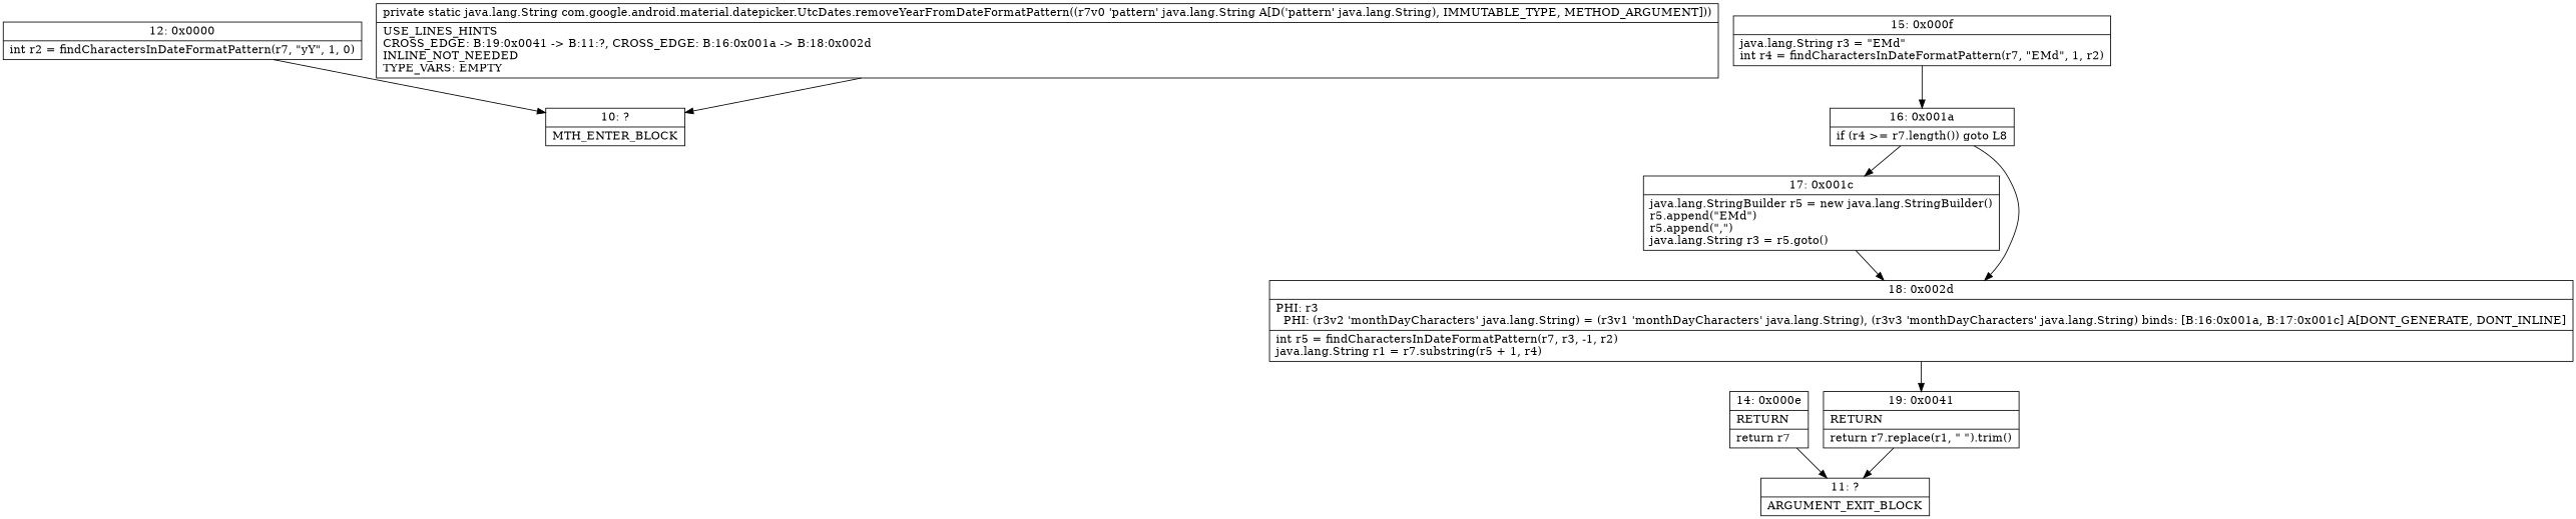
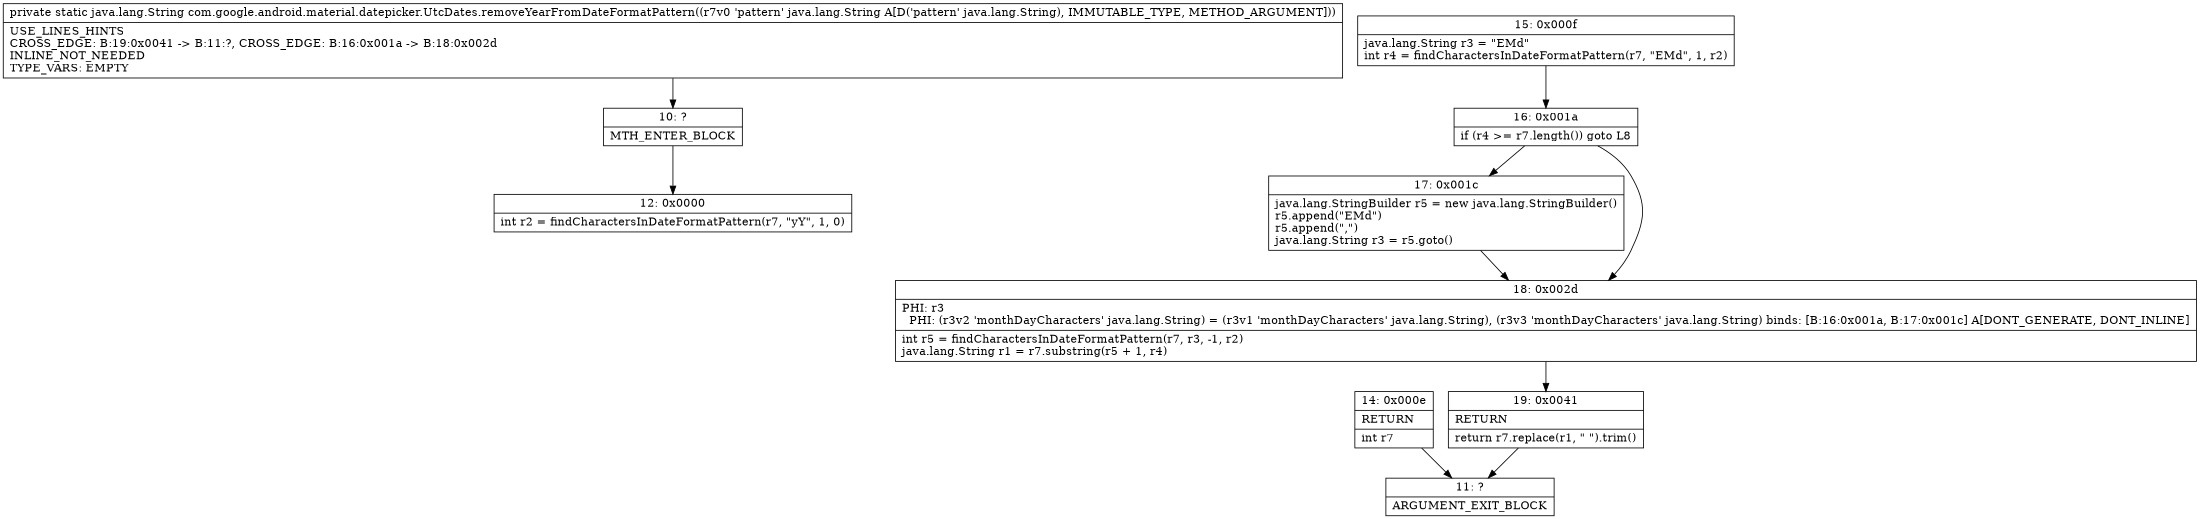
  digraph {
    node [shape=record]
    n1 [label="{10\:\ ?|MTH_ENTER_BLOCK\l}"]
    n2 [label="{12\:\ 0x0000|int r2 = findCharactersInDateFormatPattern(r7, \"yY\", 1, 0)\l}"]
-   n3 [label="{14\:\ 0x000e|RETURN\l|return r7\l}"]
+   n3 [label="{14\:\ 0x000e|RETURN\l|int r7\l}"]
    n4 [label="{11\:\ ?|ARGUMENT_EXIT_BLOCK\l}"]
    n5 [label="{15\:\ 0x000f|java.lang.String r3 = \"EMd\"\lint r4 = findCharactersInDateFormatPattern(r7, \"EMd\", 1, r2)\l}"]
    n6 [label="{16\:\ 0x001a|if (r4 \>= r7.length()) goto L8\l}"]
    n7 [label="{17\:\ 0x001c|java.lang.StringBuilder r5 = new java.lang.StringBuilder()\lr5.append(\"EMd\")\lr5.append(\",\")\ljava.lang.String r3 = r5.goto()\l}"]
    n8 [label="{18\:\ 0x002d|PHI: r3 \l  PHI: (r3v2 'monthDayCharacters' java.lang.String) = (r3v1 'monthDayCharacters' java.lang.String), (r3v3 'monthDayCharacters' java.lang.String) binds: [B:16:0x001a, B:17:0x001c] A[DONT_GENERATE, DONT_INLINE]\l|int r5 = findCharactersInDateFormatPattern(r7, r3, \-1, r2)\ljava.lang.String r1 = r7.substring(r5 + 1, r4)\l}"]
    n9 [label="{19\:\ 0x0041|RETURN\l|return r7.replace(r1, \" \").trim()\l}"]
    n10 [label="{private static java.lang.String com.google.android.material.datepicker.UtcDates.removeYearFromDateFormatPattern((r7v0 'pattern' java.lang.String A[D('pattern' java.lang.String), IMMUTABLE_TYPE, METHOD_ARGUMENT]))  | USE_LINES_HINTS\lCROSS_EDGE: B:19:0x0041 \-\> B:11:?, CROSS_EDGE: B:16:0x001a \-\> B:18:0x002d\lINLINE_NOT_NEEDED\lTYPE_VARS: EMPTY\l}"]
-   n2 -> n1
+   n1 -> n2
    n3 -> n4
    n5 -> n6
    n6 -> n7 [style=solid]
    n6 -> n8
    n7 -> n8
    n8 -> n9
    n9 -> n4
    n10 -> n1
  }
